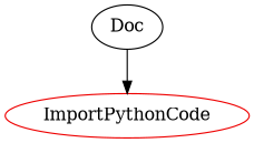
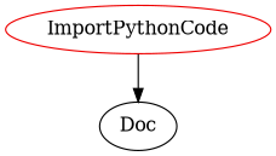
  digraph {
    n1 [color=red2 label=ImportPythonCode shape=oval]
    Doc
-   Doc -> n1
+   n1 -> Doc
  }
